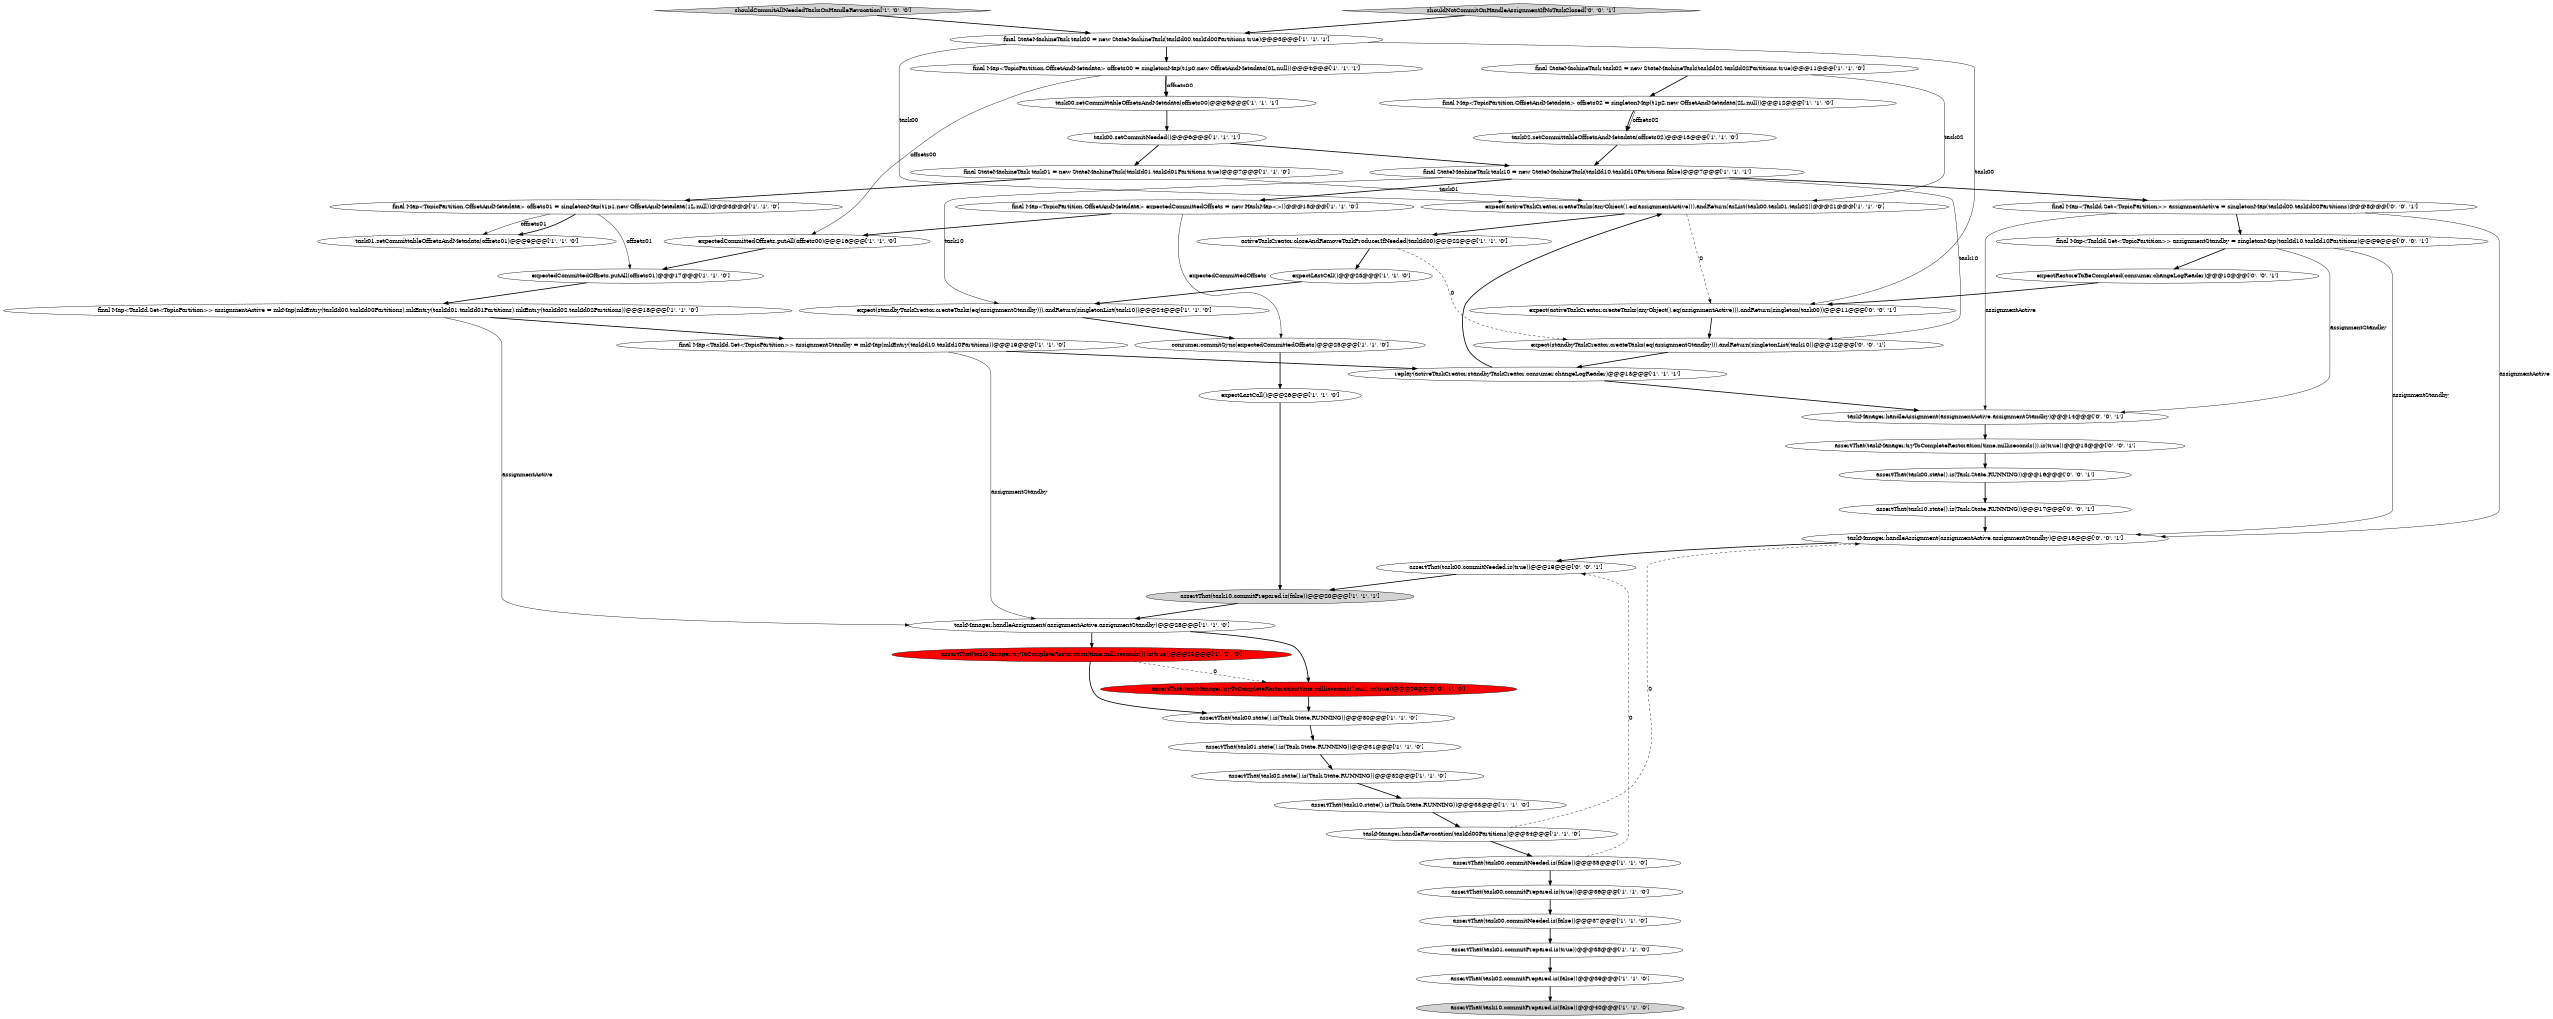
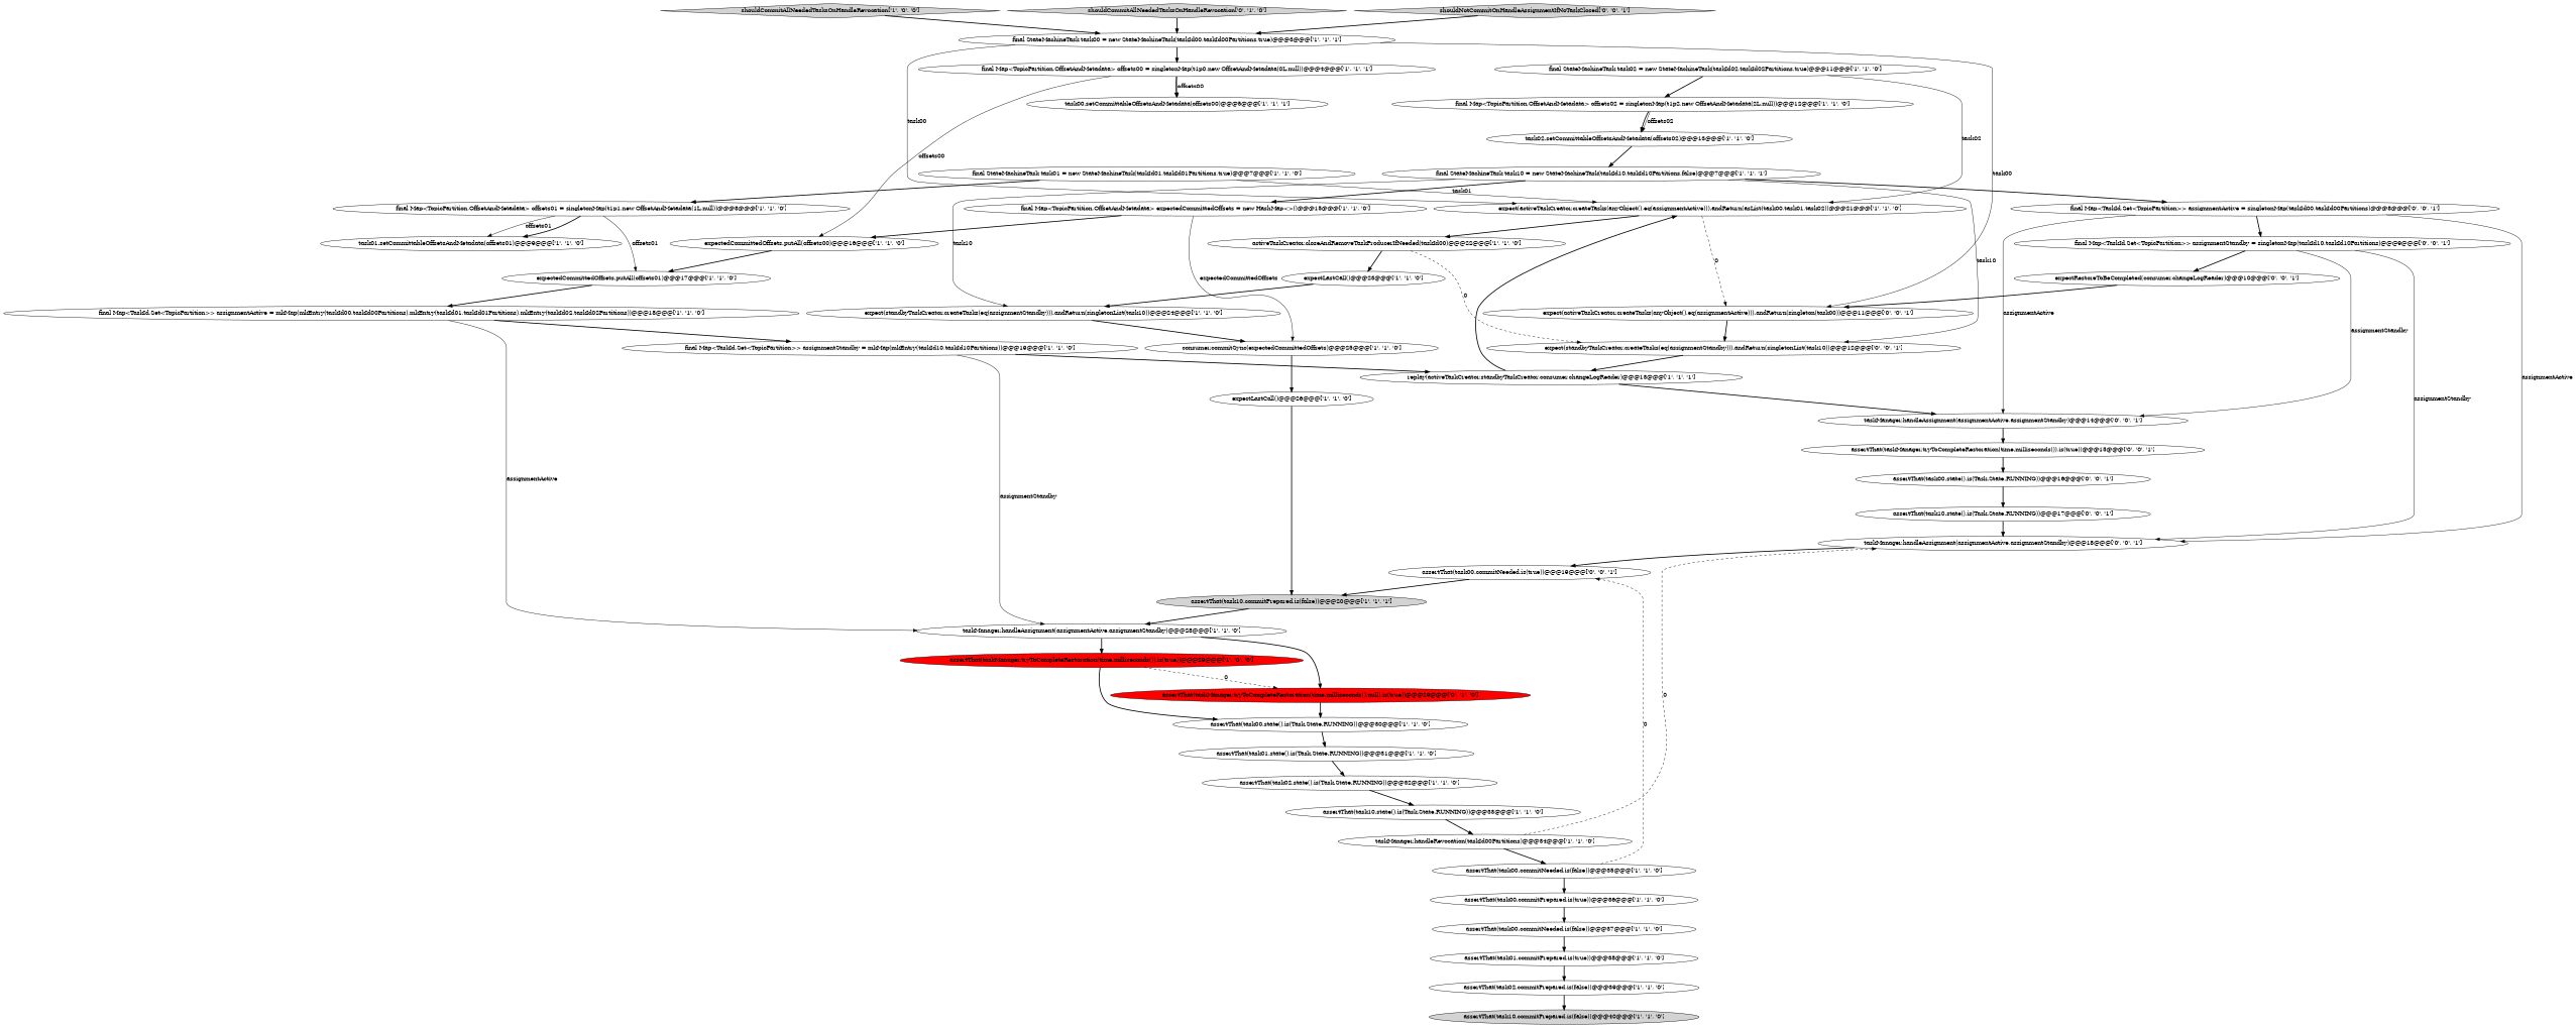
  digraph {
    node [fillcolor=white shape=ellipse style=filled]
    edge [style=bold]
    n1 [label="final StateMachineTask task01 = new StateMachineTask(taskId01,taskId01Partitions,true)@@@7@@@['1', '1', '0']"]
    n2 [label="expect(activeTaskCreator.createTasks(anyObject(),eq(assignmentActive))).andReturn(asList(task00,task01,task02))@@@21@@@['1', '1', '0']"]
    n3 [label="final Map<TopicPartition,OffsetAndMetadata> offsets01 = singletonMap(t1p1,new OffsetAndMetadata(1L,null))@@@8@@@['1', '1', '0']"]
    n4 [label="expect(activeTaskCreator.createTasks(anyObject(),eq(assignmentActive))).andReturn(singleton(task00))@@@11@@@['0', '0', '1']"]
    n5 [label="activeTaskCreator.closeAndRemoveTaskProducerIfNeeded(taskId00)@@@22@@@['1', '1', '0']"]
    n6 [label="expectedCommittedOffsets.putAll(offsets01)@@@17@@@['1', '1', '0']"]
    n7 [label="task01.setCommittableOffsetsAndMetadata(offsets01)@@@9@@@['1', '1', '0']"]
    n8 [label="final StateMachineTask task00 = new StateMachineTask(taskId00,taskId00Partitions,true)@@@3@@@['1', '1', '1']"]
    n9 [label="final Map<TopicPartition,OffsetAndMetadata> offsets00 = singletonMap(t1p0,new OffsetAndMetadata(0L,null))@@@4@@@['1', '1', '1']"]
    n10 [label="expect(standbyTaskCreator.createTasks(eq(assignmentStandby))).andReturn(singletonList(task10))@@@12@@@['0', '0', '1']"]
    n11 [label="expectedCommittedOffsets.putAll(offsets00)@@@16@@@['1', '1', '0']"]
    n12 [label="task00.setCommittableOffsetsAndMetadata(offsets00)@@@5@@@['1', '1', '1']"]
    n13 [label="assertThat(taskManager.tryToCompleteRestoration(time.milliseconds()),is(true))@@@15@@@['0', '0', '1']"]
    n14 [label="assertThat(task00.state(),is(Task.State.RUNNING))@@@16@@@['0', '0', '1']"]
    n15 [label="assertThat(task10.state(),is(Task.State.RUNNING))@@@17@@@['0', '0', '1']"]
    n16 [label="replay(activeTaskCreator,standbyTaskCreator,consumer,changeLogReader)@@@13@@@['1', '1', '1']"]
    n17 [label="final Map<TaskId,Set<TopicPartition>> assignmentActive = mkMap(mkEntry(taskId00,taskId00Partitions),mkEntry(taskId01,taskId01Partitions),mkEntry(taskId02,taskId02Partitions))@@@18@@@['1', '1', '0']"]
    n18 [label="assertThat(task00.commitNeeded,is(false))@@@35@@@['1', '1', '0']"]
    n19 [label="assertThat(task00.commitPrepared,is(true))@@@36@@@['1', '1', '0']"]
    n20 [label="assertThat(task00.commitNeeded,is(true))@@@19@@@['0', '0', '1']"]
    n21 [label="assertThat(task00.commitNeeded,is(false))@@@37@@@['1', '1', '0']"]
    n22 [fillcolor=lightgray label="assertThat(task10.commitPrepared,is(false))@@@20@@@['1', '1', '1']"]
    n23 [label="expectLastCall()@@@23@@@['1', '1', '0']"]
    n24 [label="expect(standbyTaskCreator.createTasks(eq(assignmentStandby))).andReturn(singletonList(task10))@@@24@@@['1', '1', '0']"]
    n25 [label="taskManager.handleAssignment(assignmentActive,assignmentStandby)@@@14@@@['0', '0', '1']"]
    n26 [label="final Map<TaskId,Set<TopicPartition>> assignmentStandby = singletonMap(taskId10,taskId10Partitions)@@@9@@@['0', '0', '1']"]
    n27 [label="taskManager.handleAssignment(assignmentActive,assignmentStandby)@@@18@@@['0', '0', '1']"]
    n28 [label="expectRestoreToBeCompleted(consumer,changeLogReader)@@@10@@@['0', '0', '1']"]
    n29 [label="final Map<TopicPartition,OffsetAndMetadata> offsets02 = singletonMap(t1p2,new OffsetAndMetadata(2L,null))@@@12@@@['1', '1', '0']"]
    n30 [label="task02.setCommittableOffsetsAndMetadata(offsets02)@@@13@@@['1', '1', '0']"]
    n31 [label="final StateMachineTask task10 = new StateMachineTask(taskId10,taskId10Partitions,false)@@@7@@@['1', '1', '1']"]
    n32 [label="consumer.commitSync(expectedCommittedOffsets)@@@25@@@['1', '1', '0']"]
    n33 [label="expectLastCall()@@@26@@@['1', '1', '0']"]
    n34 [label="final Map<TaskId,Set<TopicPartition>> assignmentActive = singletonMap(taskId00,taskId00Partitions)@@@8@@@['0', '0', '1']"]
    n35 [label="assertThat(task10.state(),is(Task.State.RUNNING))@@@33@@@['1', '1', '0']"]
    n36 [label="taskManager.handleRevocation(taskId00Partitions)@@@34@@@['1', '1', '0']"]
    n37 [label="final Map<TaskId,Set<TopicPartition>> assignmentStandby = mkMap(mkEntry(taskId10,taskId10Partitions))@@@19@@@['1', '1', '0']"]
    n38 [label="taskManager.handleAssignment(assignmentActive,assignmentStandby)@@@28@@@['1', '1', '0']"]
    n39 [fillcolor=red label="assertThat(taskManager.tryToCompleteRestoration(time.milliseconds(),null),is(true))@@@29@@@['0', '1', '0']"]
    n40 [fillcolor=red label="assertThat(taskManager.tryToCompleteRestoration(time.milliseconds()),is(true))@@@29@@@['1', '0', '0']"]
    n41 [label="assertThat(task01.commitPrepared,is(true))@@@38@@@['1', '1', '0']"]
    n42 [label="assertThat(task01.state(),is(Task.State.RUNNING))@@@31@@@['1', '1', '0']"]
    n43 [label="assertThat(task02.state(),is(Task.State.RUNNING))@@@32@@@['1', '1', '0']"]
    n44 [label="assertThat(task02.commitPrepared,is(false))@@@39@@@['1', '1', '0']"]
    n45 [fillcolor=lightgray label="assertThat(task10.commitPrepared,is(false))@@@40@@@['1', '1', '0']"]
    n46 [label="final Map<TopicPartition,OffsetAndMetadata> expectedCommittedOffsets = new HashMap<>()@@@15@@@['1', '1', '0']"]
-   n47 [label="task00.setCommitNeeded()@@@6@@@['1', '1', '1']"]
    n48 [label="assertThat(task00.state(),is(Task.State.RUNNING))@@@30@@@['1', '1', '0']"]
    n49 [fillcolor=lightgray label="shouldCommitAllNeededTasksOnHandleRevocation['1', '0', '0']" shape=diamond]
    n50 [label="final StateMachineTask task02 = new StateMachineTask(taskId02,taskId02Partitions,true)@@@11@@@['1', '1', '0']"]
+   n51 [fillcolor=lightgray label="shouldCommitAllNeededTasksOnHandleRevocation['0', '1', '0']" shape=diamond]
    n52 [fillcolor=lightgray label="shouldNotCommitOnHandleAssignmentIfNoTaskClosed['0', '0', '1']" shape=diamond]
    n1 -> n2 [label=task01 style=solid]
    n1 -> n3
    n2 -> n4 [label=0 style=dashed]
    n2 -> n5
    n3 -> n6 [label=offsets01 style=solid]
    n3 -> n7
    n3 -> n7 [label=offsets01 style=solid]
    n4 -> n10
    n5 -> n10 [label=0 style=dashed]
    n5 -> n23
    n6 -> n17
    n8 -> n2 [label=task00 style=solid]
    n8 -> n4 [label=task00 style=solid]
    n8 -> n9
    n9 -> n11 [label=offsets00 style=solid]
    n9 -> n12
    n9 -> n12 [label=offsets00 style=solid]
    n10 -> n16
    n11 -> n6
-   n12 -> n47
    n13 -> n14
    n14 -> n15
    n15 -> n27
    n16 -> n2
    n16 -> n25
    n17 -> n37
    n17 -> n38 [label=assignmentActive style=solid]
    n18 -> n19
    n18 -> n20 [label=0 style=dashed]
    n19 -> n21
    n20 -> n22
    n21 -> n41
    n22 -> n38
    n23 -> n24
    n24 -> n32
    n25 -> n13
    n26 -> n25 [label=assignmentStandby style=solid]
    n26 -> n27 [label=assignmentStandby style=solid]
    n26 -> n28
    n27 -> n20
    n28 -> n4
    n29 -> n30 [label=offsets02 style=solid]
    n29 -> n30
    n30 -> n31
    n31 -> n10 [label=task10 style=solid]
    n31 -> n24 [label=task10 style=solid]
    n31 -> n34
    n31 -> n46
    n32 -> n33
    n33 -> n22
    n34 -> n25 [label=assignmentActive style=solid]
    n34 -> n26
    n34 -> n27 [label=assignmentActive style=solid]
    n35 -> n36
    n36 -> n18
    n36 -> n27 [label=0 style=dashed]
    n37 -> n16
    n37 -> n38 [label=assignmentStandby style=solid]
    n38 -> n39
    n38 -> n40
    n39 -> n48
    n40 -> n39 [label=0 style=dashed]
    n40 -> n48
    n41 -> n44
    n42 -> n43
    n43 -> n35
    n44 -> n45
    n46 -> n11
    n46 -> n32 [label=expectedCommittedOffsets style=solid]
-   n47 -> n1
-   n47 -> n31
    n48 -> n42
    n49 -> n8
    n50 -> n2 [label=task02 style=solid]
    n50 -> n29
+   n51 -> n8
    n52 -> n8
  }
